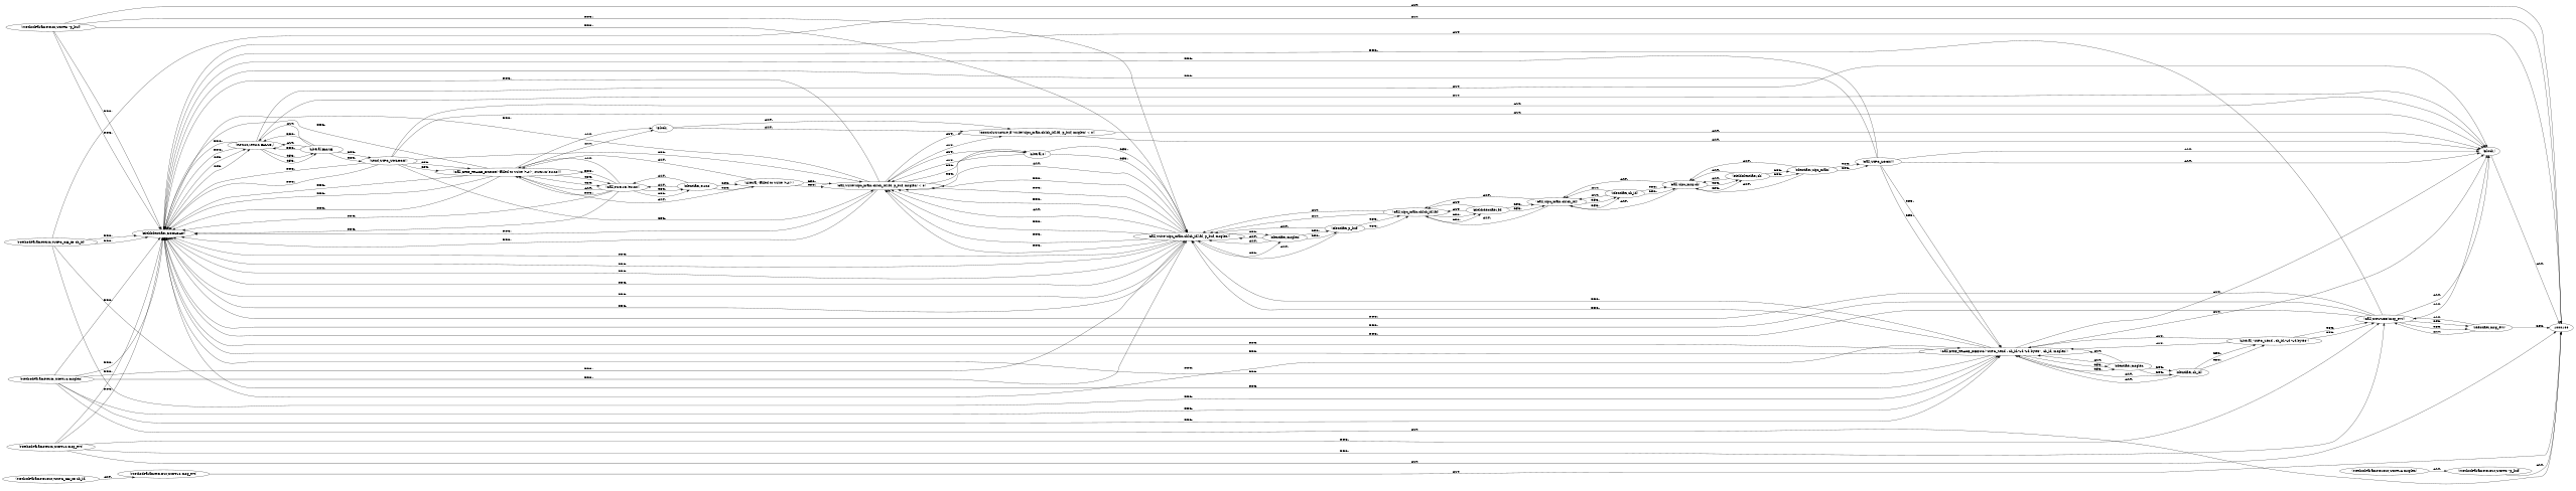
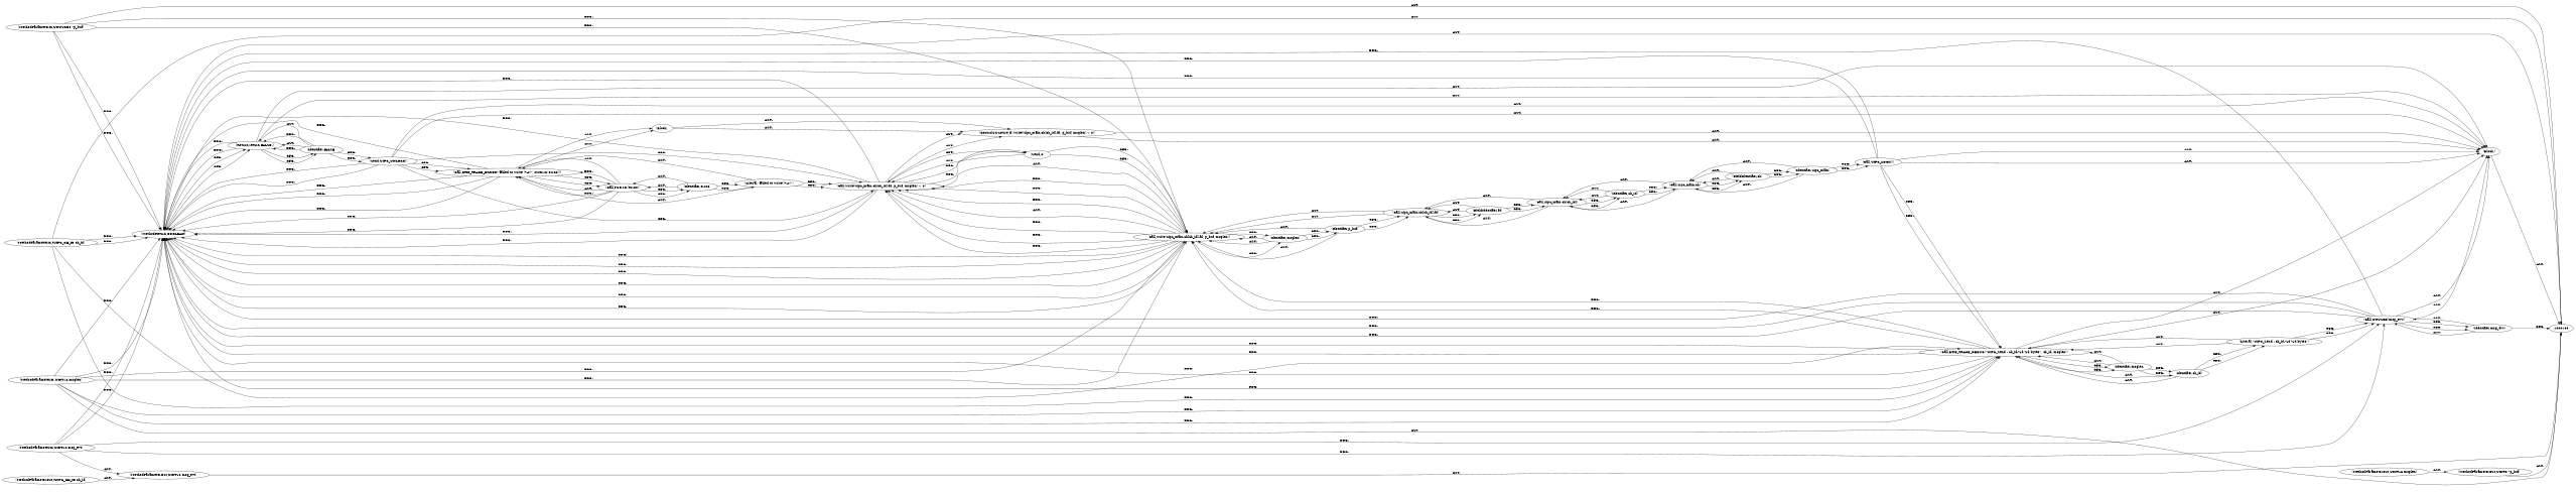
  digraph {
    rankdir=LR
-   n1 [label="(FieldIdentifier,BOOLEAN)"]
+   n1 [label="(MethodReturn,BOOLEAN)"]
    n2 [label="(Return,return FALSE;)"]
    1000100
    n4 [label="(Block,)"]
-   n5 [label="(Literal,FALSE)"]
+   n5 [label="(Identifier,FALSE)"]
    n6 [label="(MethodParameterIn,tUIPC_CH_ID ch_id)"]
    n7 [label="(Call,BTIF_TRACE_DEBUG(\"UIPC_Send : ch_id:%d %d bytes\", ch_id, msglen))"]
    n8 [label="(Call,write(uipc_main.ch[ch_id].fd, p_buf, msglen))"]
    n9 [label="(Identifier,msglen)"]
    n10 [label="(MethodParameterOut,tUIPC_CH_ID ch_id)"]
    n11 [label="(MethodParameterOut,UINT16 msg_evt)"]
    n12 [label="(MethodParameterIn,UINT16 msg_evt)"]
    n13 [label="(Call,UNUSED(msg_evt))"]
    n14 [label="(Identifier,msg_evt)"]
-   n15 [label="(MethodParameterIn,UINT8 *p_buf)"]
+   n15 [label="(MethodParameterIn,UNUSED8 *p_buf)"]
    n16 [label="(Identifier,msglen)"]
    n17 [label="(Call,write(uipc_main.ch[ch_id].fd, p_buf, msglen) < 0)"]
    n18 [label="(MethodParameterOut,UINT8 *p_buf)"]
    n19 [label="(Call,uipc_main.ch[ch_id].fd)"]
    n20 [label="(FieldIdentifier,fd)"]
    n21 [label="(Call,uipc_main.ch[ch_id])"]
    n22 [label="(Identifier,ch_id)"]
-   n23 [label="(Call,uipc_msg.ch)"]
+   n23 [label="(Call,uipc_main.ch)"]
    n24 [label="(FieldIdentifier,ch)"]
    n25 [label="(Identifier,uipc_main)"]
    n26 [label="(Call,UIPC_LOCK())"]
    n27 [label="(Identifier,p_buf)"]
    n28 [label="(ControlStructure,if (write(uipc_main.ch[ch_id].fd, p_buf, msglen) < 0))"]
-   n29 [label="(Literal,0)"]
+   n29 [label="(Send,0)"]
    n30 [label="(Block,)"]
    n31 [label="(Literal,\"failed to write (%s)\")"]
    n32 [label="(Call,BTIF_TRACE_ERROR(\"failed to write (%s)\", strerror(errno)))"]
    n33 [label="(Call,strerror(errno))"]
    n34 [label="(Identifier,errno)"]
    n35 [label="(Send,UIPC_UNLOCK())"]
    n36 [label="(MethodParameterIn,UINT16 msglen)"]
    n37 [label="(MethodParameterOut,UINT16 msglen)"]
    n38 [label="(Literal,\"UIPC_Send : ch_id:%d %d bytes\")"]
    n39 [label="(Identifier,ch_id)"]
    n1 -> n2 [label="CFG: "]
    n1 -> n2 [label="CFG: "]
    n1 -> 1000100 [label="AST: "]
    n2 -> n1 [label="DDG: "]
    n2 -> n1 [label="DDG: "]
    n2 -> n4 [label="AST: "]
    n2 -> n4 [label="AST: "]
    n2 -> n5 [label="CFG: "]
    n2 -> n5 [label="CFG: "]
    n4 -> 1000100 [label="AST: "]
    n5 -> n2 [label="AST: "]
    n5 -> n2 [label="DDG: "]
    n5 -> n2 [label="AST: "]
    n5 -> n2 [label="DDG: "]
    n5 -> n35 [label="CFG: "]
    n5 -> n35 [label="CFG: "]
    n6 -> n1 [label="DDG: "]
    n6 -> n1 [label="DDG: "]
    n6 -> 1000100 [label="AST: "]
    n6 -> n7 [label="DDG: "]
    n6 -> n7 [label="DDG: "]
    n7 -> n1 [label="DDG: "]
    n7 -> n1 [label="DDG: "]
    n7 -> n1 [label="DDG: "]
    n7 -> n1 [label="DDG: "]
    n7 -> n4 [label="AST: "]
    n7 -> n4 [label="AST: "]
    n7 -> n8 [label="DDG: "]
    n7 -> n8 [label="DDG: "]
    n7 -> n9 [label="CFG: "]
    n7 -> n9 [label="CFG: "]
    n8 -> n1 [label="DDG: "]
    n8 -> n1 [label="DDG: "]
    n8 -> n1 [label="DDG: "]
    n8 -> n1 [label="DDG: "]
    n8 -> n1 [label="DDG: "]
    n8 -> n1 [label="DDG: "]
    n8 -> n16 [label="CFG: "]
    n8 -> n16 [label="CFG: "]
    n8 -> n17 [label="AST: "]
    n8 -> n17 [label="DDG: "]
    n8 -> n17 [label="DDG: "]
    n8 -> n17 [label="DDG: "]
    n8 -> n17 [label="AST: "]
    n8 -> n17 [label="DDG: "]
    n8 -> n17 [label="DDG: "]
    n8 -> n17 [label="DDG: "]
    n9 -> n7 [label="AST: "]
    n9 -> n7 [label="AST: "]
    n9 -> n39 [label="CFG: "]
    n9 -> n39 [label="CFG: "]
    n10 -> n11 [label="AST: "]
    n11 -> 1000100 [label="AST: "]
    n12 -> n1 [label="DDG: "]
    n12 -> n1 [label="DDG: "]
-   n12 -> 1000100 [label="AST: "]
+   n12 -> n11 [label="AST: "]
    n12 -> n13 [label="DDG: "]
    n12 -> n13 [label="DDG: "]
    n13 -> n1 [label="DDG: "]
    n13 -> n1 [label="DDG: "]
    n13 -> n1 [label="DDG: "]
    n13 -> n1 [label="DDG: "]
    n13 -> n4 [label="AST: "]
    n13 -> n4 [label="AST: "]
    n13 -> n14 [label="CFG: "]
    n13 -> n14 [label="CFG: "]
    n14 -> 1000100 [label="CFG: "]
    n14 -> n13 [label="AST: "]
    n14 -> n13 [label="AST: "]
    n15 -> n1 [label="DDG: "]
    n15 -> n1 [label="DDG: "]
    n15 -> 1000100 [label="AST: "]
    n15 -> n8 [label="DDG: "]
    n15 -> n8 [label="DDG: "]
    n16 -> n8 [label="AST: "]
    n16 -> n8 [label="AST: "]
    n16 -> n27 [label="CFG: "]
    n16 -> n27 [label="CFG: "]
    n17 -> n1 [label="DDG: "]
    n17 -> n1 [label="DDG: "]
    n17 -> n1 [label="DDG: "]
    n17 -> n1 [label="DDG: "]
    n17 -> n28 [label="AST: "]
    n17 -> n28 [label="AST: "]
    n17 -> n29 [label="CFG: "]
    n17 -> n29 [label="CFG: "]
    n18 -> 1000100 [label="AST: "]
    n19 -> n8 [label="AST: "]
    n19 -> n8 [label="AST: "]
    n19 -> n20 [label="CFG: "]
    n19 -> n20 [label="CFG: "]
    n20 -> n19 [label="AST: "]
    n20 -> n19 [label="AST: "]
    n20 -> n21 [label="CFG: "]
    n20 -> n21 [label="CFG: "]
    n21 -> n19 [label="AST: "]
    n21 -> n19 [label="AST: "]
    n21 -> n22 [label="CFG: "]
    n21 -> n22 [label="CFG: "]
    n22 -> n21 [label="AST: "]
    n22 -> n21 [label="AST: "]
    n22 -> n23 [label="CFG: "]
    n22 -> n23 [label="CFG: "]
    n23 -> n21 [label="AST: "]
    n23 -> n21 [label="AST: "]
    n23 -> n24 [label="CFG: "]
    n23 -> n24 [label="CFG: "]
    n24 -> n23 [label="AST: "]
    n24 -> n23 [label="AST: "]
    n24 -> n25 [label="CFG: "]
    n24 -> n25 [label="CFG: "]
    n25 -> n23 [label="AST: "]
    n25 -> n23 [label="AST: "]
    n25 -> n26 [label="CFG: "]
    n25 -> n26 [label="CFG: "]
    n26 -> n1 [label="DDG: "]
    n26 -> n1 [label="DDG: "]
    n26 -> n4 [label="AST: "]
    n26 -> n4 [label="AST: "]
    n26 -> n7 [label="CFG: "]
    n26 -> n7 [label="CFG: "]
    n27 -> n8 [label="AST: "]
    n27 -> n8 [label="AST: "]
    n27 -> n19 [label="CFG: "]
    n27 -> n19 [label="CFG: "]
    n28 -> n4 [label="AST: "]
    n28 -> n4 [label="AST: "]
    n29 -> n8 [label="CFG: "]
    n29 -> n8 [label="CFG: "]
    n29 -> n17 [label="AST: "]
    n29 -> n17 [label="AST: "]
    n30 -> n28 [label="AST: "]
    n30 -> n28 [label="AST: "]
    n31 -> n17 [label="CFG: "]
    n31 -> n17 [label="CFG: "]
    n31 -> n32 [label="AST: "]
    n31 -> n32 [label="AST: "]
    n32 -> n1 [label="DDG: "]
    n32 -> n1 [label="DDG: "]
    n32 -> n1 [label="DDG: "]
    n32 -> n1 [label="DDG: "]
    n32 -> n30 [label="AST: "]
    n32 -> n30 [label="AST: "]
    n32 -> n33 [label="CFG: "]
    n32 -> n33 [label="CFG: "]
    n33 -> n1 [label="DDG: "]
    n33 -> n1 [label="DDG: "]
    n33 -> n32 [label="AST: "]
    n33 -> n32 [label="DDG: "]
    n33 -> n32 [label="AST: "]
    n33 -> n32 [label="DDG: "]
    n33 -> n34 [label="CFG: "]
    n33 -> n34 [label="CFG: "]
    n34 -> n31 [label="CFG: "]
    n34 -> n31 [label="CFG: "]
    n34 -> n33 [label="AST: "]
    n34 -> n33 [label="AST: "]
    n35 -> n1 [label="DDG: "]
    n35 -> n1 [label="DDG: "]
    n35 -> n4 [label="AST: "]
    n35 -> n4 [label="AST: "]
    n35 -> n17 [label="CFG: "]
    n35 -> n17 [label="CFG: "]
    n35 -> n32 [label="CFG: "]
    n35 -> n32 [label="CFG: "]
    n36 -> n1 [label="DDG: "]
    n36 -> n1 [label="DDG: "]
    n36 -> 1000100 [label="AST: "]
    n36 -> n7 [label="DDG: "]
    n36 -> n7 [label="DDG: "]
    n36 -> n8 [label="DDG: "]
    n36 -> n8 [label="DDG: "]
    n37 -> n18 [label="AST: "]
    n38 -> n7 [label="AST: "]
    n38 -> n7 [label="AST: "]
    n38 -> n13 [label="CFG: "]
    n38 -> n13 [label="CFG: "]
    n39 -> n7 [label="AST: "]
    n39 -> n7 [label="AST: "]
    n39 -> n38 [label="CFG: "]
    n39 -> n38 [label="CFG: "]
  }
